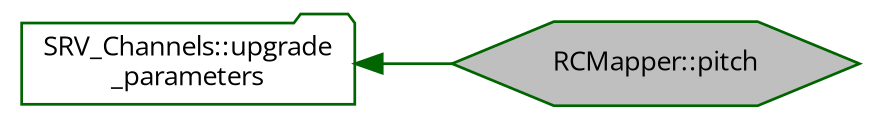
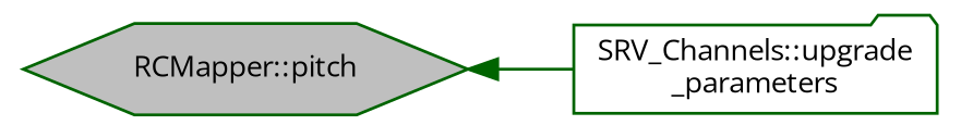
  digraph {
    rankdir=LR
    fontname="Open Sans"
    node [color=darkgreen fontname="Open Sans" fontsize=10 style=filled]
    n1 [fillcolor=grey75 fontcolor=black height=0.2 label="RCMapper::pitch" shape=hexagon width=0.4]
    n2 [fillcolor=white height=0.2 label="SRV_Channels::upgrade\l_parameters" shape=folder width=0.4]
-   n2 -> n1 [color=darkgreen dir=back fontname="Open Sans" fontsize=10 labelfontname=Helvetica labelfontsize=10 style=solid]
+   n1 -> n2 [color=darkgreen dir=back fontname="Open Sans" fontsize=10 labelfontname=Helvetica labelfontsize=10 style=solid]
  }
